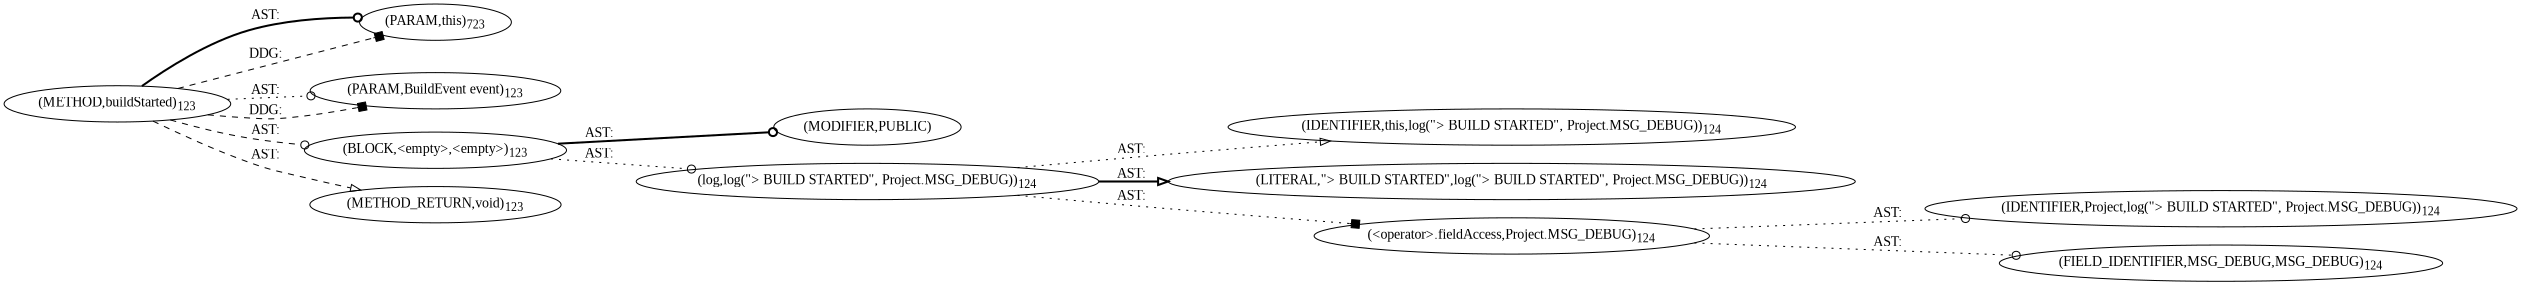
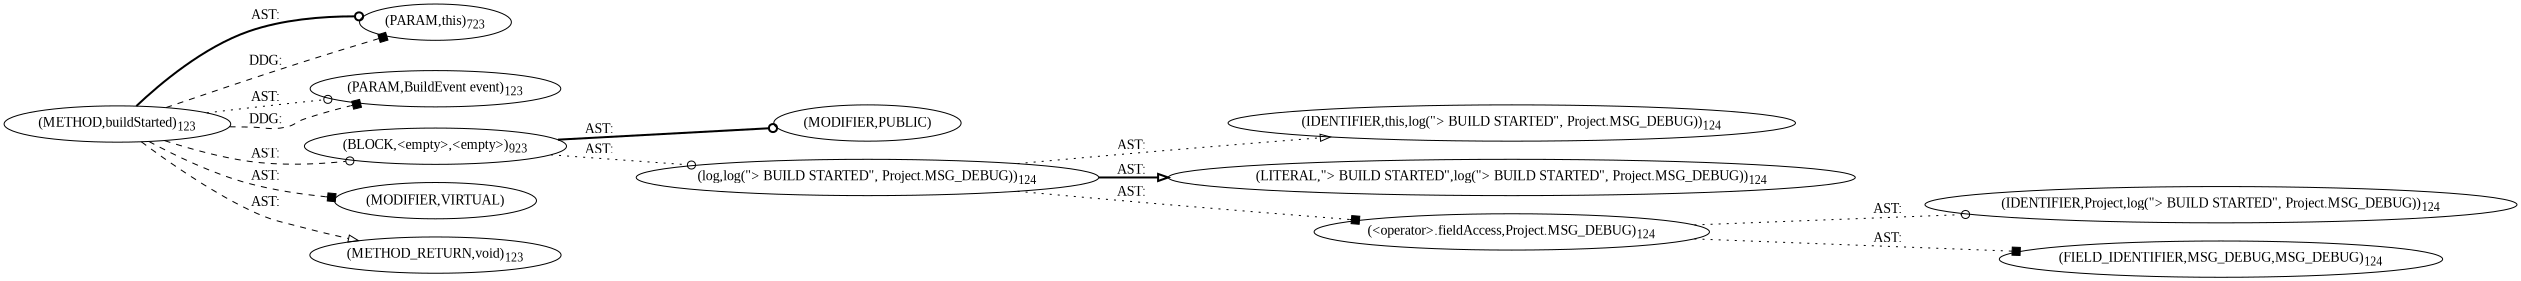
  digraph {
    fontname="Liberation Serif"
    rankdir=LR
    node [fontname="Liberation Serif"]
    edge [arrowhead=odot fontname="Liberation Serif" style=dotted]
    n1 [label=<(METHOD,buildStarted)<SUB>123</SUB>>]
    n2 [label=<(PARAM,this)<SUB>723</SUB>>]
    n3 [label=<(PARAM,BuildEvent event)<SUB>123</SUB>>]
-   n4 [label=<(BLOCK,&lt;empty&gt;,&lt;empty&gt;)<SUB>123</SUB>>]
+   n4 [label=<(BLOCK,&lt;empty&gt;,&lt;empty&gt;)<SUB>923</SUB>>]
+   n5 [label=<(MODIFIER,VIRTUAL)>]
    n6 [label=<(METHOD_RETURN,void)<SUB>123</SUB>>]
    n7 [label=<(MODIFIER,PUBLIC)>]
    n8 [label=<(log,log(&quot;&gt; BUILD STARTED&quot;, Project.MSG_DEBUG))<SUB>124</SUB>>]
    n9 [label=<(IDENTIFIER,this,log(&quot;&gt; BUILD STARTED&quot;, Project.MSG_DEBUG))<SUB>124</SUB>>]
    n10 [label=<(LITERAL,&quot;&gt; BUILD STARTED&quot;,log(&quot;&gt; BUILD STARTED&quot;, Project.MSG_DEBUG))<SUB>124</SUB>>]
    n11 [label=<(&lt;operator&gt;.fieldAccess,Project.MSG_DEBUG)<SUB>124</SUB>>]
    n12 [label=<(IDENTIFIER,Project,log(&quot;&gt; BUILD STARTED&quot;, Project.MSG_DEBUG))<SUB>124</SUB>>]
    n13 [label=<(FIELD_IDENTIFIER,MSG_DEBUG,MSG_DEBUG)<SUB>124</SUB>>]
    n1 -> n2 [label="AST: " style=bold]
    n1 -> n2 [arrowhead=box label="DDG: " style=dashed]
    n1 -> n3 [label="AST: "]
    n1 -> n3 [arrowhead=box label="DDG: " style=dashed]
    n1 -> n4 [label="AST: " style=dashed]
+   n1 -> n5 [arrowhead=box label="AST: " style=dashed]
    n1 -> n6 [arrowhead=onormal label="AST: " style=dashed]
    n4 -> n7 [label="AST: " style=bold]
    n4 -> n8 [label="AST: "]
    n8 -> n9 [arrowhead=onormal label="AST: "]
    n8 -> n10 [arrowhead=onormal label="AST: " style=bold]
    n8 -> n11 [arrowhead=box label="AST: "]
    n11 -> n12 [label="AST: "]
-   n11 -> n13 [label="AST: "]
+   n11 -> n13 [arrowhead=box label="AST: "]
  }
